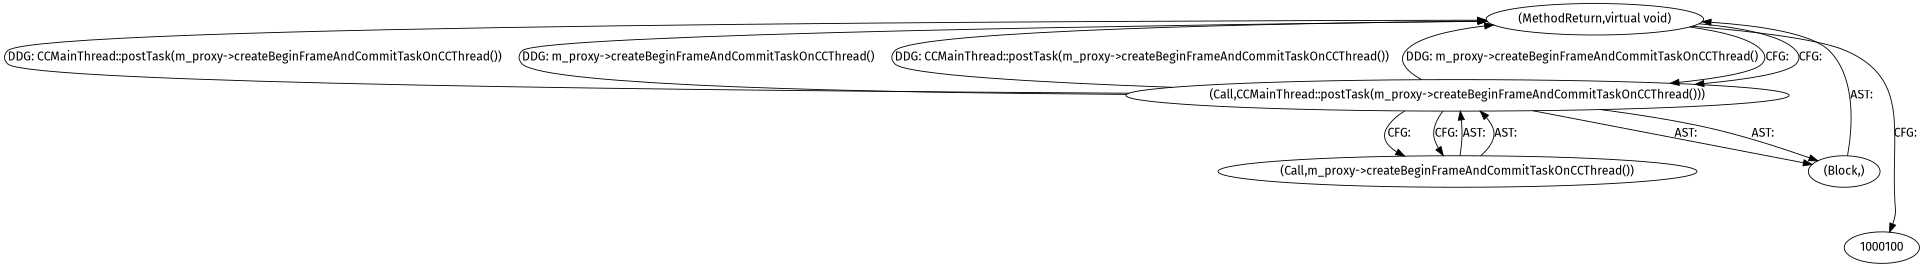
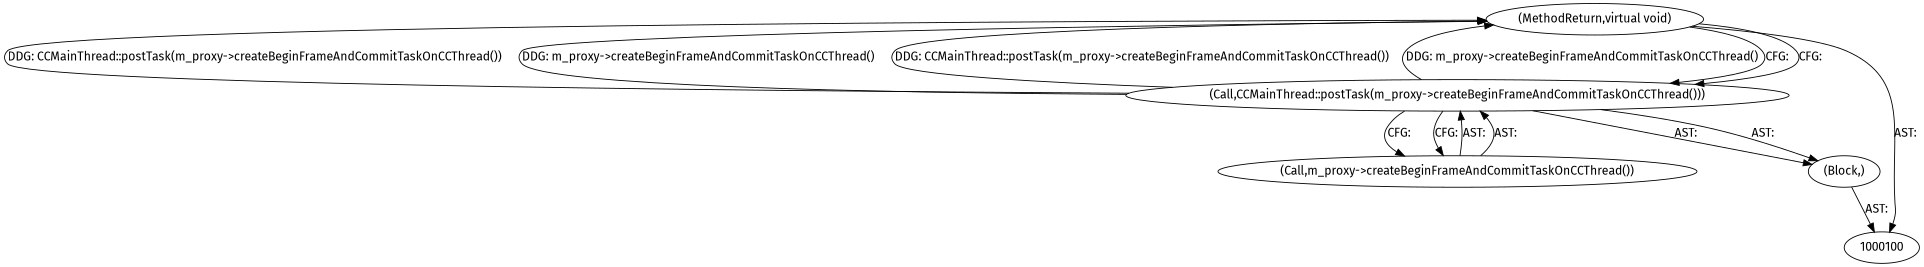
  digraph {
    fontname="Fira Sans"
    node [fontname="Fira Sans"]
    edge [fontname="Fira Sans"]
    n1 [label="(MethodReturn,virtual void)"]
    n2 [label="(Call,CCMainThread::postTask(m_proxy->createBeginFrameAndCommitTaskOnCCThread()))"]
    1000100
    n4 [label="(Block,)"]
    n5 [label="(Call,m_proxy->createBeginFrameAndCommitTaskOnCCThread())"]
    n1 -> n2 [label="CFG: "]
    n1 -> n2 [label="CFG: "]
-   n1 -> 1000100 [label="CFG: "]
+   n1 -> 1000100 [label="AST: "]
    n2 -> n1 [label="DDG: CCMainThread::postTask(m_proxy->createBeginFrameAndCommitTaskOnCCThread())"]
    n2 -> n1 [label="DDG: m_proxy->createBeginFrameAndCommitTaskOnCCThread()"]
    n2 -> n1 [label="DDG: CCMainThread::postTask(m_proxy->createBeginFrameAndCommitTaskOnCCThread())"]
    n2 -> n1 [label="DDG: m_proxy->createBeginFrameAndCommitTaskOnCCThread()"]
    n2 -> n4 [label="AST: "]
    n2 -> n4 [label="AST: "]
    n2 -> n5 [label="CFG: "]
    n2 -> n5 [label="CFG: "]
-   n4 -> n1 [label="AST: "]
+   n4 -> 1000100 [label="AST: "]
    n5 -> n2 [label="AST: "]
    n5 -> n2 [label="AST: "]
  }
